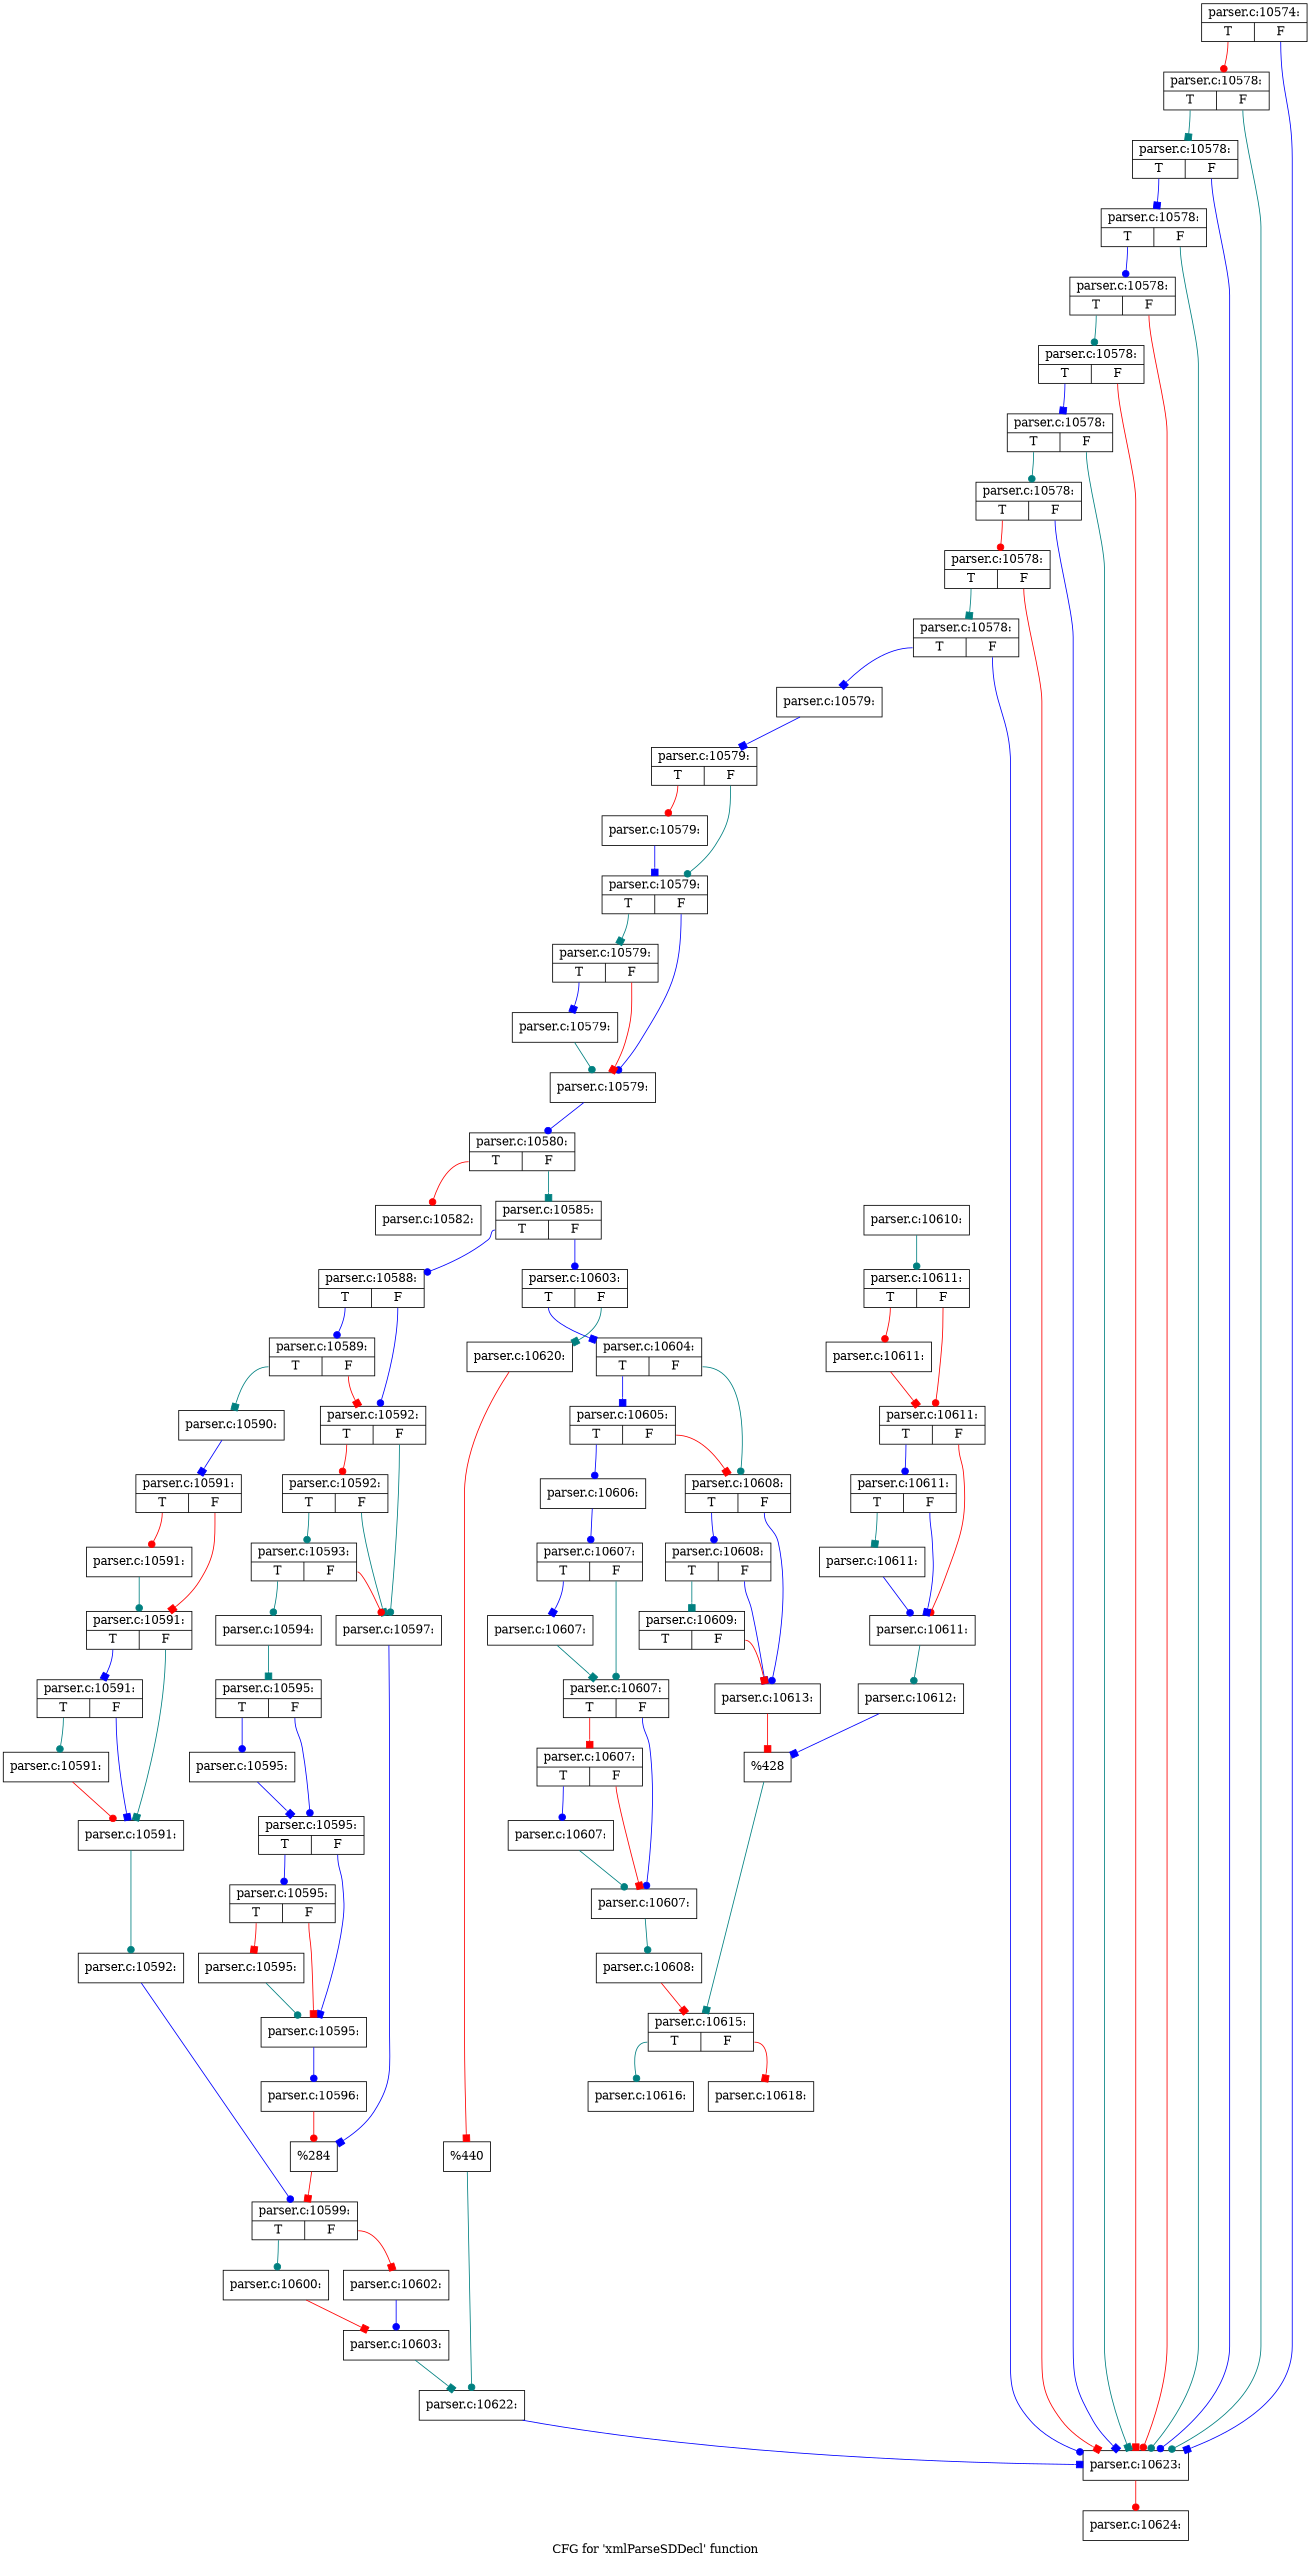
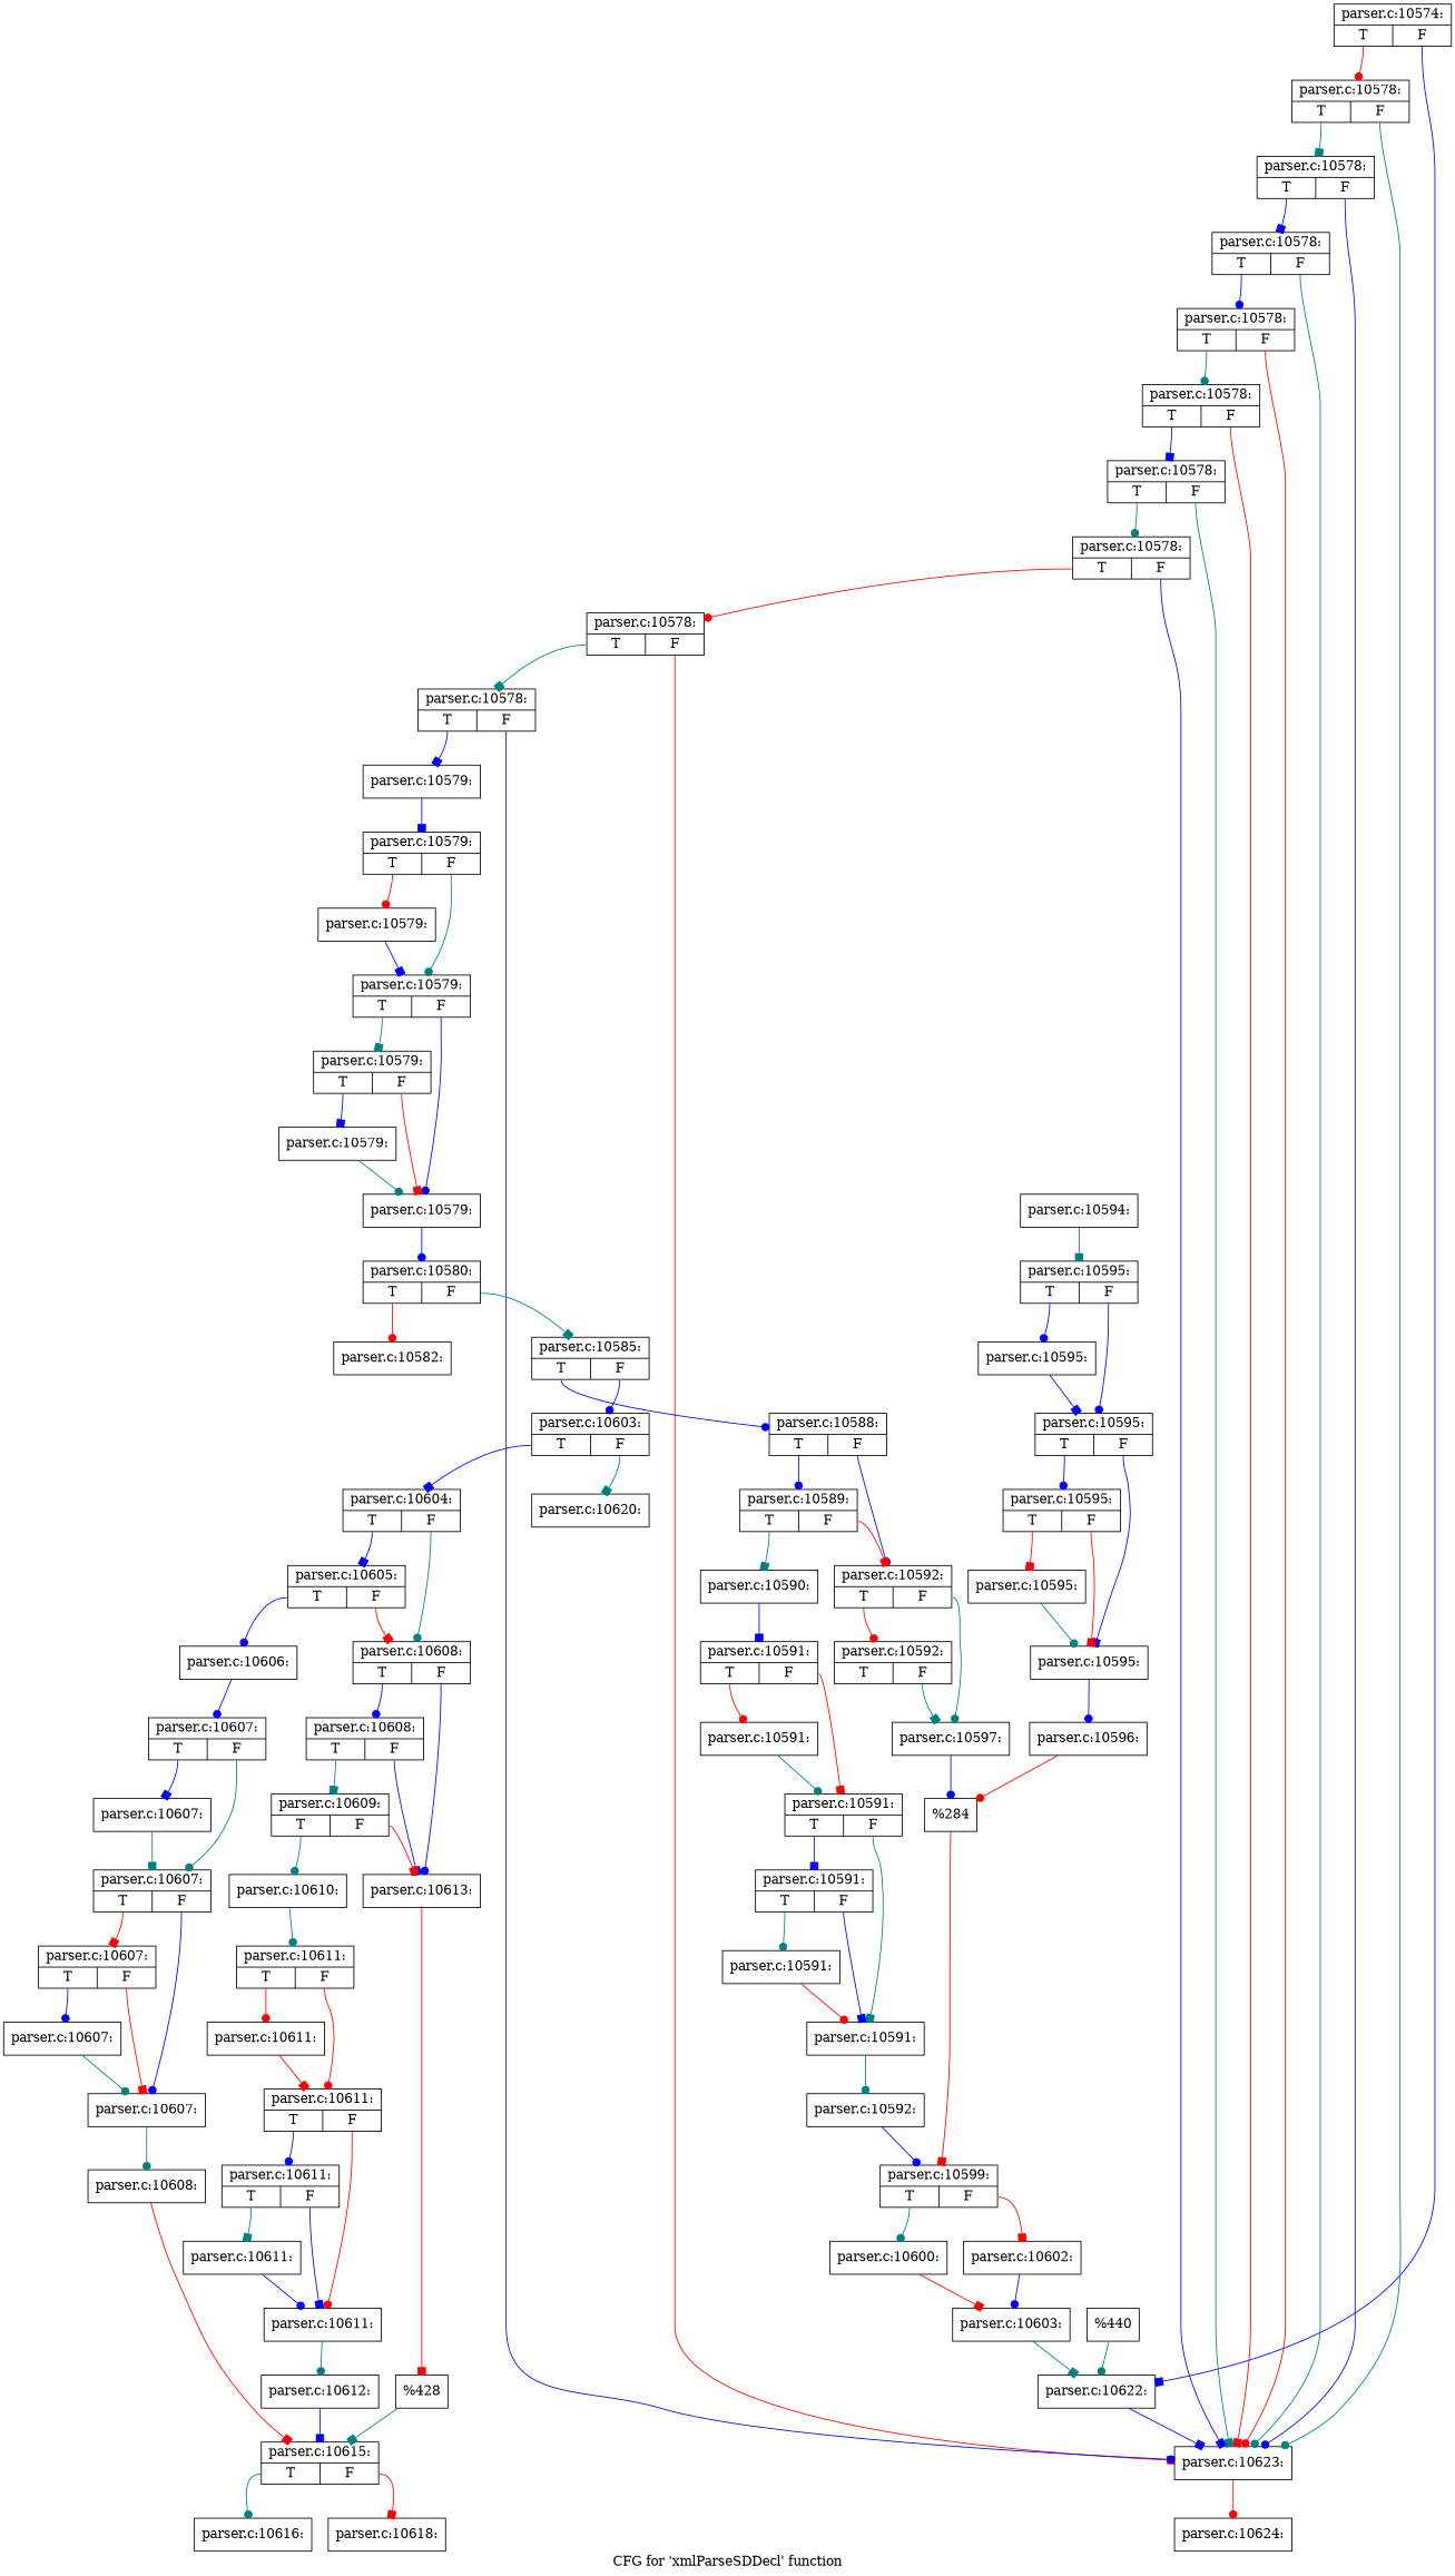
  digraph {
    label="CFG for 'xmlParseSDDecl' function"
    node [shape=record]
    edge [arrowhead=dot color=blue tailport=s0]
    n1 [label="{parser.c:10574:|{<s0>T|<s1>F}}"]
    n2 [label="{parser.c:10578:|{<s0>T|<s1>F}}"]
    n3 [label="{parser.c:10623:}"]
    n4 [label="{parser.c:10578:|{<s0>T|<s1>F}}"]
    n5 [label="{parser.c:10624:}"]
    n6 [label="{parser.c:10578:|{<s0>T|<s1>F}}"]
    n7 [label="{parser.c:10578:|{<s0>T|<s1>F}}"]
    n8 [label="{parser.c:10578:|{<s0>T|<s1>F}}"]
    n9 [label="{parser.c:10578:|{<s0>T|<s1>F}}"]
    n10 [label="{parser.c:10578:|{<s0>T|<s1>F}}"]
    n11 [label="{parser.c:10578:|{<s0>T|<s1>F}}"]
    n12 [label="{parser.c:10578:|{<s0>T|<s1>F}}"]
    n13 [label="{parser.c:10579:}"]
    n14 [label="{parser.c:10579:|{<s0>T|<s1>F}}"]
    n15 [label="{parser.c:10579:}"]
    n16 [label="{parser.c:10579:|{<s0>T|<s1>F}}"]
    n17 [label="{parser.c:10579:|{<s0>T|<s1>F}}"]
    n18 [label="{parser.c:10579:}"]
    n19 [label="{parser.c:10579:}"]
    n20 [label="{parser.c:10580:|{<s0>T|<s1>F}}"]
    n21 [label="{parser.c:10582:}"]
    n22 [label="{parser.c:10585:|{<s0>T|<s1>F}}"]
    n23 [label="{parser.c:10588:|{<s0>T|<s1>F}}"]
    n24 [label="{parser.c:10603:|{<s0>T|<s1>F}}"]
    n25 [label="{parser.c:10589:|{<s0>T|<s1>F}}"]
    n26 [label="{parser.c:10592:|{<s0>T|<s1>F}}"]
    n27 [label="{parser.c:10604:|{<s0>T|<s1>F}}"]
    n28 [label="{parser.c:10620:}"]
    n29 [label="{parser.c:10590:}"]
    n30 [label="{parser.c:10592:|{<s0>T|<s1>F}}"]
    n31 [label="{parser.c:10597:}"]
    n32 [label="{parser.c:10605:|{<s0>T|<s1>F}}"]
    n33 [label="{parser.c:10608:|{<s0>T|<s1>F}}"]
    n34 [label="{%440}"]
    n35 [label="{parser.c:10591:|{<s0>T|<s1>F}}"]
-   n36 [label="{parser.c:10593:|{<s0>T|<s1>F}}"]
    n37 [label="{%284}"]
    n38 [label="{parser.c:10591:}"]
    n39 [label="{parser.c:10591:|{<s0>T|<s1>F}}"]
    n40 [label="{parser.c:10591:|{<s0>T|<s1>F}}"]
    n41 [label="{parser.c:10591:}"]
    n42 [label="{parser.c:10591:}"]
    n43 [label="{parser.c:10592:}"]
    n44 [label="{parser.c:10599:|{<s0>T|<s1>F}}"]
    n45 [label="{parser.c:10600:}"]
    n46 [label="{parser.c:10602:}"]
    n47 [label="{parser.c:10603:}"]
    n48 [label="{parser.c:10594:}"]
    n49 [label="{parser.c:10595:|{<s0>T|<s1>F}}"]
    n50 [label="{parser.c:10595:}"]
    n51 [label="{parser.c:10595:|{<s0>T|<s1>F}}"]
    n52 [label="{parser.c:10595:|{<s0>T|<s1>F}}"]
    n53 [label="{parser.c:10595:}"]
    n54 [label="{parser.c:10595:}"]
    n55 [label="{parser.c:10596:}"]
    n56 [label="{parser.c:10622:}"]
    n57 [label="{parser.c:10606:}"]
    n58 [label="{parser.c:10608:|{<s0>T|<s1>F}}"]
    n59 [label="{parser.c:10613:}"]
    n60 [label="{parser.c:10607:|{<s0>T|<s1>F}}"]
    n61 [label="{parser.c:10609:|{<s0>T|<s1>F}}"]
    n62 [label="{%428}"]
    n63 [label="{parser.c:10607:}"]
    n64 [label="{parser.c:10607:|{<s0>T|<s1>F}}"]
    n65 [label="{parser.c:10607:|{<s0>T|<s1>F}}"]
    n66 [label="{parser.c:10607:}"]
    n67 [label="{parser.c:10607:}"]
    n68 [label="{parser.c:10608:}"]
    n69 [label="{parser.c:10615:|{<s0>T|<s1>F}}"]
    n70 [label="{parser.c:10616:}"]
    n71 [label="{parser.c:10618:}"]
    n72 [label="{parser.c:10610:}"]
    n73 [label="{parser.c:10611:|{<s0>T|<s1>F}}"]
    n74 [label="{parser.c:10611:}"]
    n75 [label="{parser.c:10611:|{<s0>T|<s1>F}}"]
    n76 [label="{parser.c:10611:|{<s0>T|<s1>F}}"]
    n77 [label="{parser.c:10611:}"]
    n78 [label="{parser.c:10611:}"]
    n79 [label="{parser.c:10612:}"]
    n1 -> n2 [color=red]
-   n1 -> n3 [arrowhead=box tailport=s1]
+   n1 -> n56 [arrowhead=box tailport=s1]
    n2 -> n3 [color=teal tailport=s1]
    n2 -> n4 [arrowhead=box color=teal]
    n3 -> n5 [color=red]
    n4 -> n3 [tailport=s1]
    n4 -> n6 [arrowhead=box]
    n6 -> n3 [color=teal tailport=s1]
    n6 -> n7
    n7 -> n3 [color=red tailport=s1]
    n7 -> n8 [color=teal]
    n8 -> n3 [arrowhead=box color=red tailport=s1]
    n8 -> n9 [arrowhead=box]
    n9 -> n3 [arrowhead=box color=teal tailport=s1]
    n9 -> n10 [color=teal]
    n10 -> n3 [arrowhead=box tailport=s1]
    n10 -> n11 [color=red]
    n11 -> n3 [arrowhead=box color=red tailport=s1]
    n11 -> n12 [arrowhead=box color=teal]
    n12 -> n3 [tailport=s1]
    n12 -> n13 [arrowhead=box]
    n13 -> n14 [arrowhead=box]
    n14 -> n15 [color=red]
    n14 -> n16 [color=teal tailport=s1]
    n15 -> n16 [arrowhead=box]
    n16 -> n17 [arrowhead=box color=teal]
    n16 -> n18 [tailport=s1]
    n17 -> n18 [arrowhead=box color=red tailport=s1]
    n17 -> n19 [arrowhead=box]
    n18 -> n20
    n19 -> n18 [color=teal]
    n20 -> n21 [color=red]
    n20 -> n22 [arrowhead=box color=teal tailport=s1]
    n22 -> n23
    n22 -> n24 [tailport=s1]
    n23 -> n25
    n23 -> n26 [tailport=s1]
    n24 -> n27 [arrowhead=box]
    n24 -> n28 [arrowhead=box color=teal tailport=s1]
    n25 -> n26 [arrowhead=box color=red tailport=s1]
    n25 -> n29 [arrowhead=box color=teal]
    n26 -> n30 [color=red]
    n26 -> n31 [color=teal tailport=s1]
    n27 -> n32 [arrowhead=box]
    n27 -> n33 [color=teal tailport=s1]
-   n28 -> n34 [arrowhead=box color=red]
    n29 -> n35 [arrowhead=box]
    n30 -> n31 [arrowhead=box color=teal tailport=s1]
-   n30 -> n36 [color=teal]
-   n31 -> n37 [arrowhead=box]
+   n31 -> n37
    n32 -> n33 [arrowhead=box color=red tailport=s1]
    n32 -> n57
    n33 -> n58
    n33 -> n59 [tailport=s1]
    n34 -> n56 [color=teal]
    n35 -> n38 [color=red]
    n35 -> n39 [arrowhead=box color=red tailport=s1]
-   n36 -> n31 [color=red tailport=s1]
-   n36 -> n48 [color=teal]
    n37 -> n44 [arrowhead=box color=red]
    n38 -> n39 [color=teal]
    n39 -> n40 [arrowhead=box]
    n39 -> n41 [arrowhead=box color=teal tailport=s1]
    n40 -> n41 [arrowhead=box tailport=s1]
    n40 -> n42 [color=teal]
    n41 -> n43 [color=teal]
    n42 -> n41 [color=red]
    n43 -> n44
    n44 -> n45 [color=teal]
    n44 -> n46 [arrowhead=box color=red tailport=s1]
    n45 -> n47 [arrowhead=box color=red]
    n46 -> n47
    n47 -> n56 [arrowhead=box color=teal]
    n48 -> n49 [arrowhead=box color=teal]
    n49 -> n50
    n49 -> n51 [tailport=s1]
    n50 -> n51 [arrowhead=box]
    n51 -> n52
    n51 -> n53 [arrowhead=box tailport=s1]
    n52 -> n53 [arrowhead=box color=red tailport=s1]
    n52 -> n54 [arrowhead=box color=red]
    n53 -> n55
    n54 -> n53 [color=teal]
    n55 -> n37 [color=red]
    n56 -> n3 [arrowhead=box]
    n57 -> n60
    n58 -> n59 [arrowhead=box tailport=s1]
    n58 -> n61 [arrowhead=box color=teal]
    n59 -> n62 [arrowhead=box color=red]
    n60 -> n63 [arrowhead=box]
    n60 -> n64 [color=teal tailport=s1]
    n61 -> n59 [arrowhead=box color=red tailport=s1]
+   n61 -> n72 [color=teal]
    n62 -> n69 [arrowhead=box color=teal]
    n63 -> n64 [arrowhead=box color=teal]
    n64 -> n65 [arrowhead=box color=red]
    n64 -> n66 [tailport=s1]
    n65 -> n66 [arrowhead=box color=red tailport=s1]
    n65 -> n67
    n66 -> n68 [color=teal]
    n67 -> n66 [color=teal]
    n68 -> n69 [arrowhead=box color=red]
    n69 -> n70 [color=teal]
    n69 -> n71 [arrowhead=box color=red tailport=s1]
    n72 -> n73 [color=teal]
    n73 -> n74 [color=red]
    n73 -> n75 [color=red tailport=s1]
    n74 -> n75 [arrowhead=box color=red]
    n75 -> n76
    n75 -> n77 [color=red tailport=s1]
    n76 -> n77 [arrowhead=box tailport=s1]
    n76 -> n78 [arrowhead=box color=teal]
    n77 -> n79 [color=teal]
    n78 -> n77
-   n79 -> n62 [arrowhead=box]
+   n79 -> n69 [arrowhead=box]
  }
